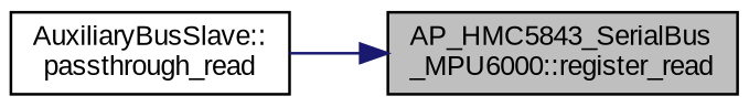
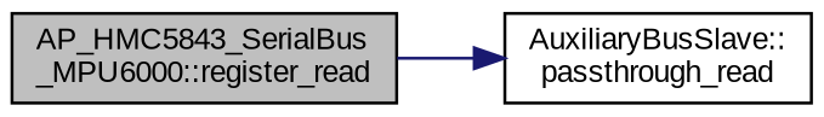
  digraph {
    rankdir=LR
    fontname="Liberation Sans"
    node [color=black fontname="Liberation Sans" fontsize=10 shape=record style=filled]
    n1 [fillcolor=grey75 fontcolor=black height=0.2 label="AP_HMC5843_SerialBus\l_MPU6000::register_read" width=0.4]
    n2 [fillcolor=white height=0.2 label="AuxiliaryBusSlave::\lpassthrough_read" width=0.4]
-   n2 -> n1 [color=midnightblue fontname="Liberation Sans" fontsize=10 labelfontname=Helvetica labelfontsize=10 style=solid]
+   n1 -> n2 [color=midnightblue fontname="Liberation Sans" fontsize=10 labelfontname=Helvetica labelfontsize=10 style=solid]
  }
